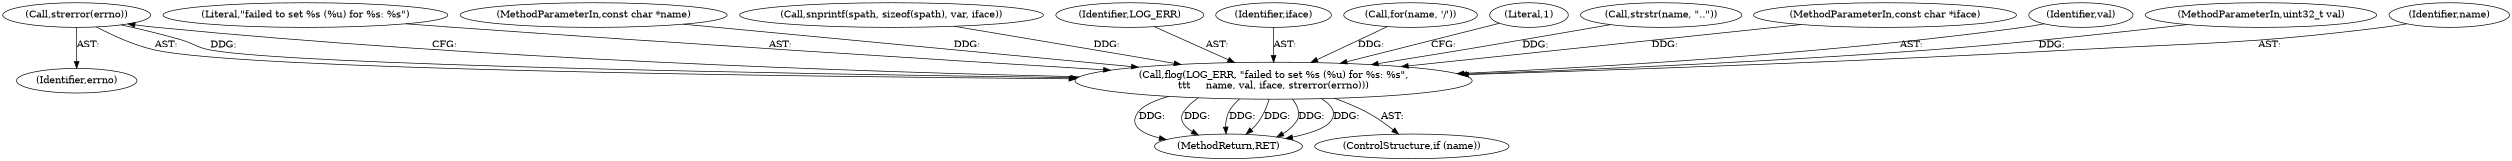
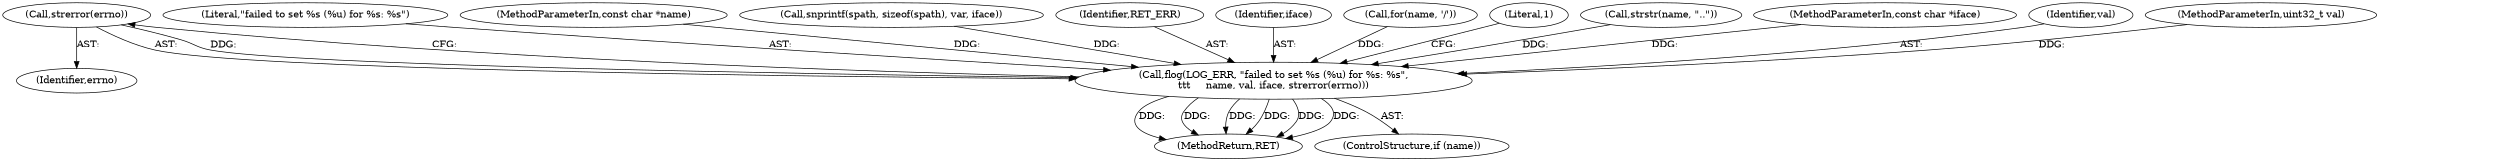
  digraph {
    n1 [label="(Call,strerror(errno))"]
    n2 [label="(Call,flog(LOG_ERR, \"failed to set %s (%u) for %s: %s\",\n\t\t\t     name, val, iface, strerror(errno)))"]
    n3 [label="(Identifier,errno)"]
    n4 [label="(MethodReturn,RET)"]
    n5 [label="(ControlStructure,if (name))"]
    n6 [label="(Literal,\"failed to set %s (%u) for %s: %s\")"]
    n7 [label="(MethodParameterIn,const char *name)"]
    n8 [label="(Call,snprintf(spath, sizeof(spath), var, iface))"]
-   n9 [label="(Identifier,LOG_ERR)"]
+   n9 [label="(Identifier,RET_ERR)"]
    n10 [label="(Identifier,iface)"]
    n11 [label="(Call,for(name, '/'))"]
    n12 [label="(Literal,1)"]
    n13 [label="(Call,strstr(name, \"..\"))"]
    n14 [label="(MethodParameterIn,const char *iface)"]
    n15 [label="(Identifier,val)"]
    n16 [label="(MethodParameterIn,uint32_t val)"]
-   n17 [label="(Identifier,name)"]
    n1 -> n2 [label="AST: "]
    n1 -> n2 [label="DDG: "]
    n1 -> n3 [label="AST: "]
    n2 -> n1 [label="CFG: "]
    n2 -> n4 [label="DDG: "]
    n2 -> n4 [label="DDG: "]
    n2 -> n4 [label="DDG: "]
    n2 -> n4 [label="DDG: "]
    n2 -> n4 [label="DDG: "]
    n2 -> n4 [label="DDG: "]
    n2 -> n5 [label="AST: "]
    n6 -> n2 [label="AST: "]
    n7 -> n2 [label="DDG: "]
    n8 -> n2 [label="DDG: "]
    n9 -> n2 [label="AST: "]
    n10 -> n2 [label="AST: "]
    n11 -> n2 [label="DDG: "]
    n12 -> n2 [label="CFG: "]
    n13 -> n2 [label="DDG: "]
    n14 -> n2 [label="DDG: "]
    n15 -> n2 [label="AST: "]
    n16 -> n2 [label="DDG: "]
-   n17 -> n2 [label="AST: "]
  }
